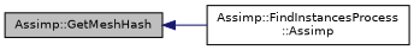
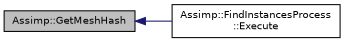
  digraph {
    rankdir=LR
    node [color=black fontname=Helvetica fontsize=10 shape=record style=filled]
    n1 [fillcolor=grey75 fontcolor=black height=0.2 label="Assimp::GetMeshHash" width=0.4]
-   n2 [fillcolor=white height=0.2 label="Assimp::FindInstancesProcess\l::Assimp" width=0.4]
+   n2 [fillcolor=white height=0.2 label="Assimp::FindInstancesProcess\l::Execute" width=0.4]
    n1 -> n2 [color=midnightblue dir=back fontname=Helvetica fontsize=10 labelfontname=Helvetica labelfontsize=10 style=solid]
  }
